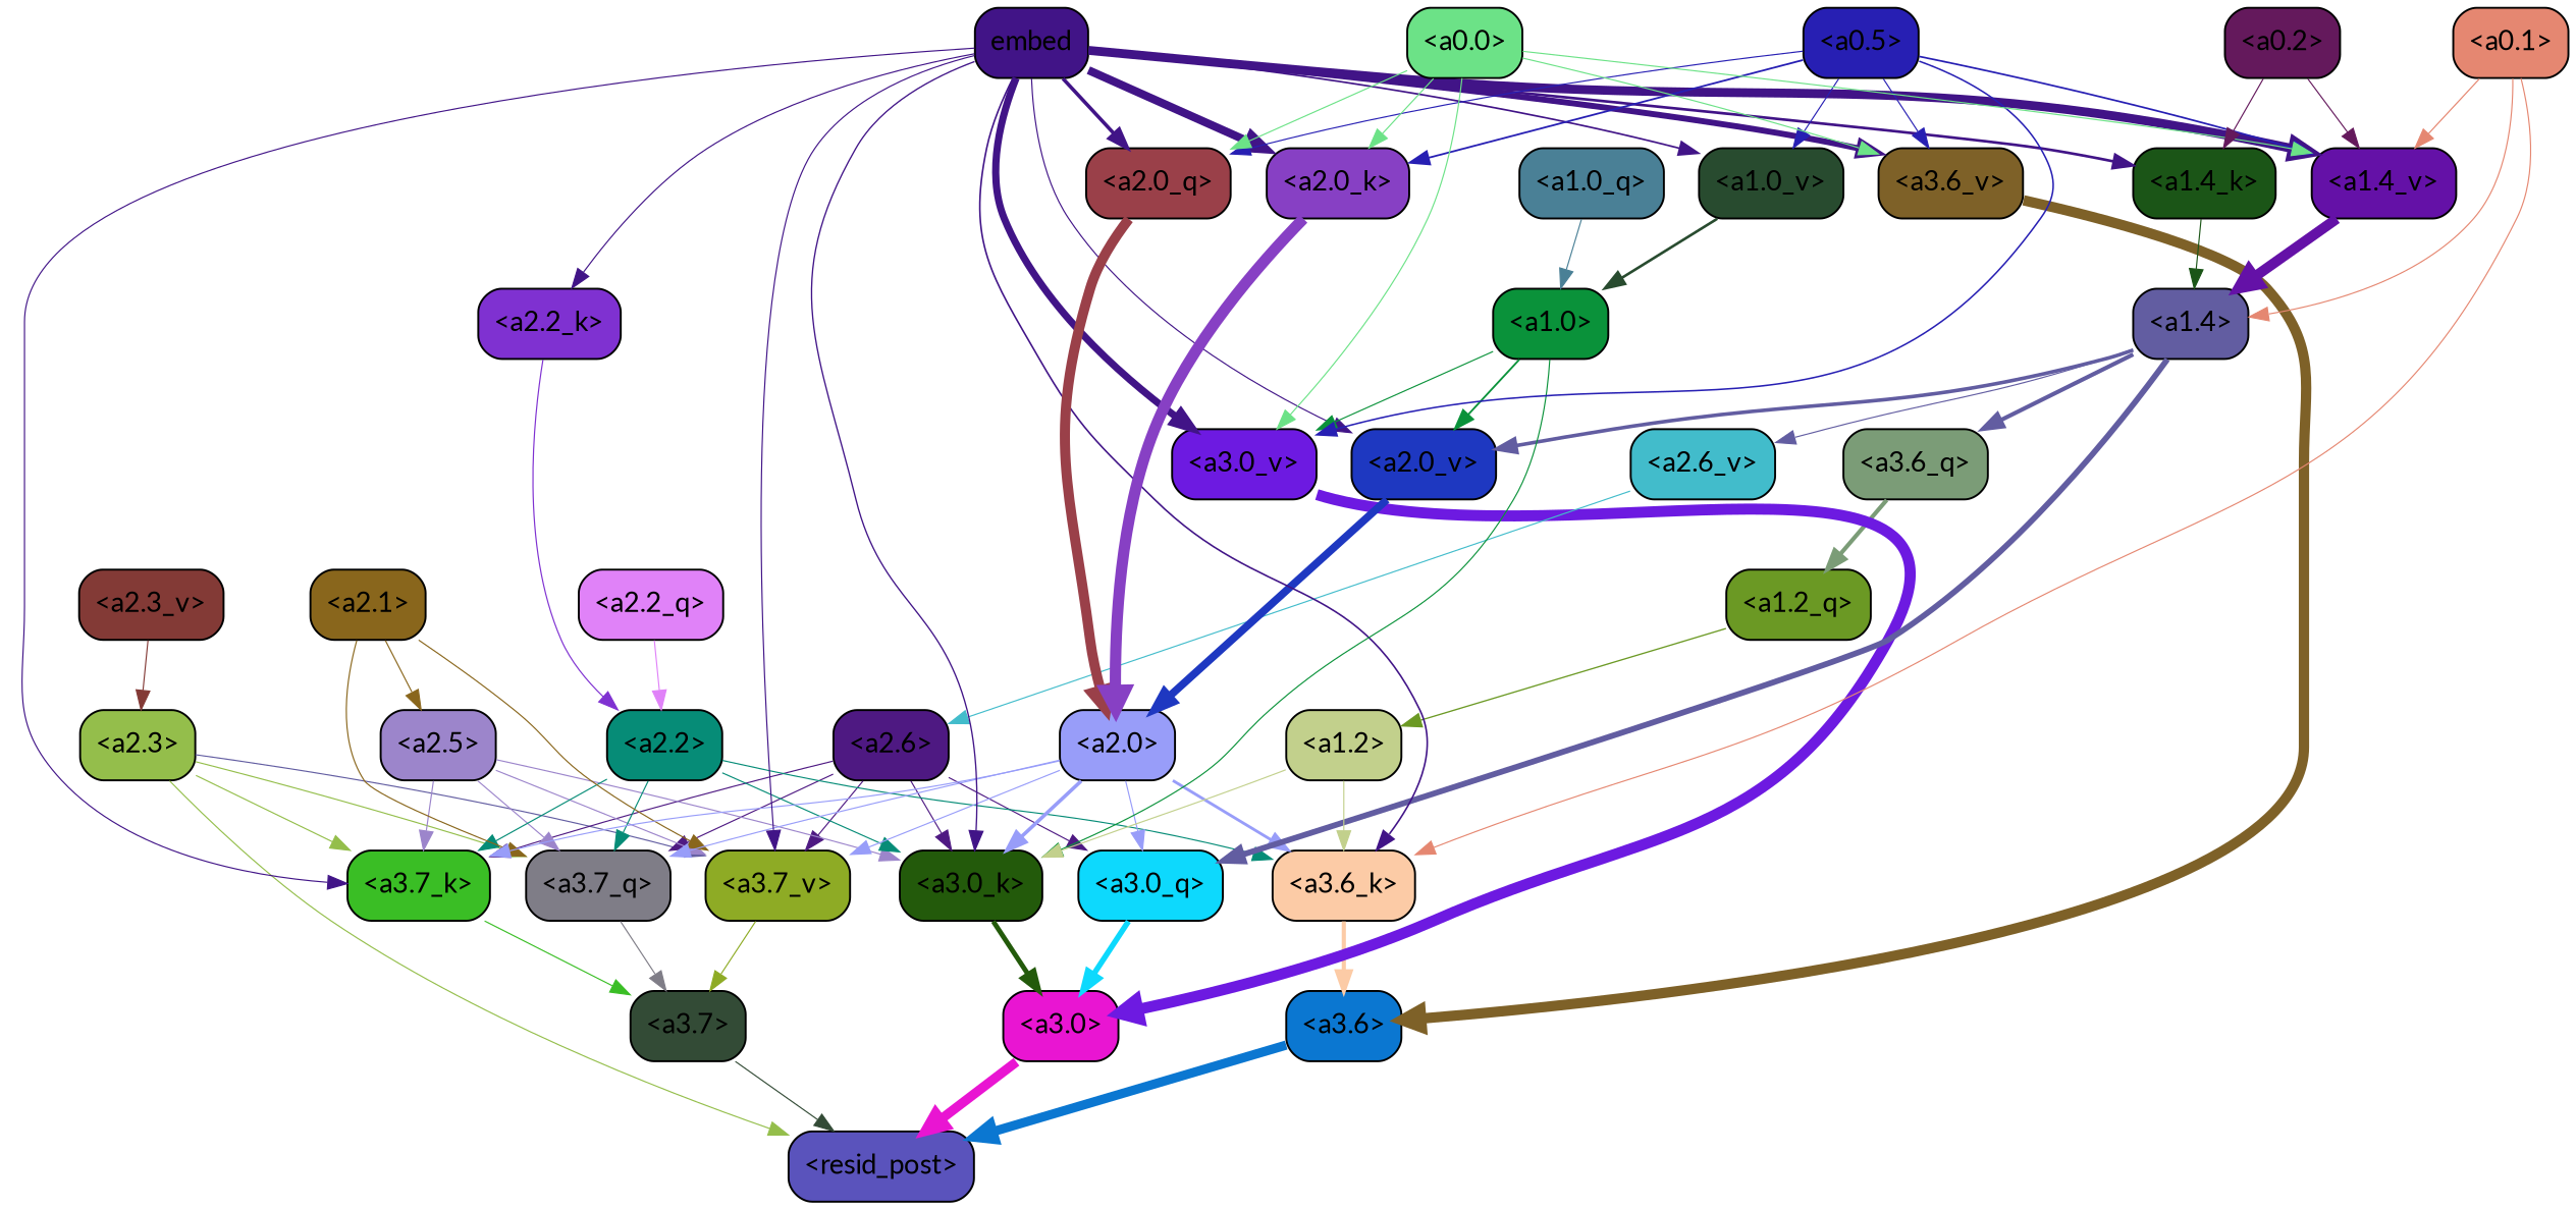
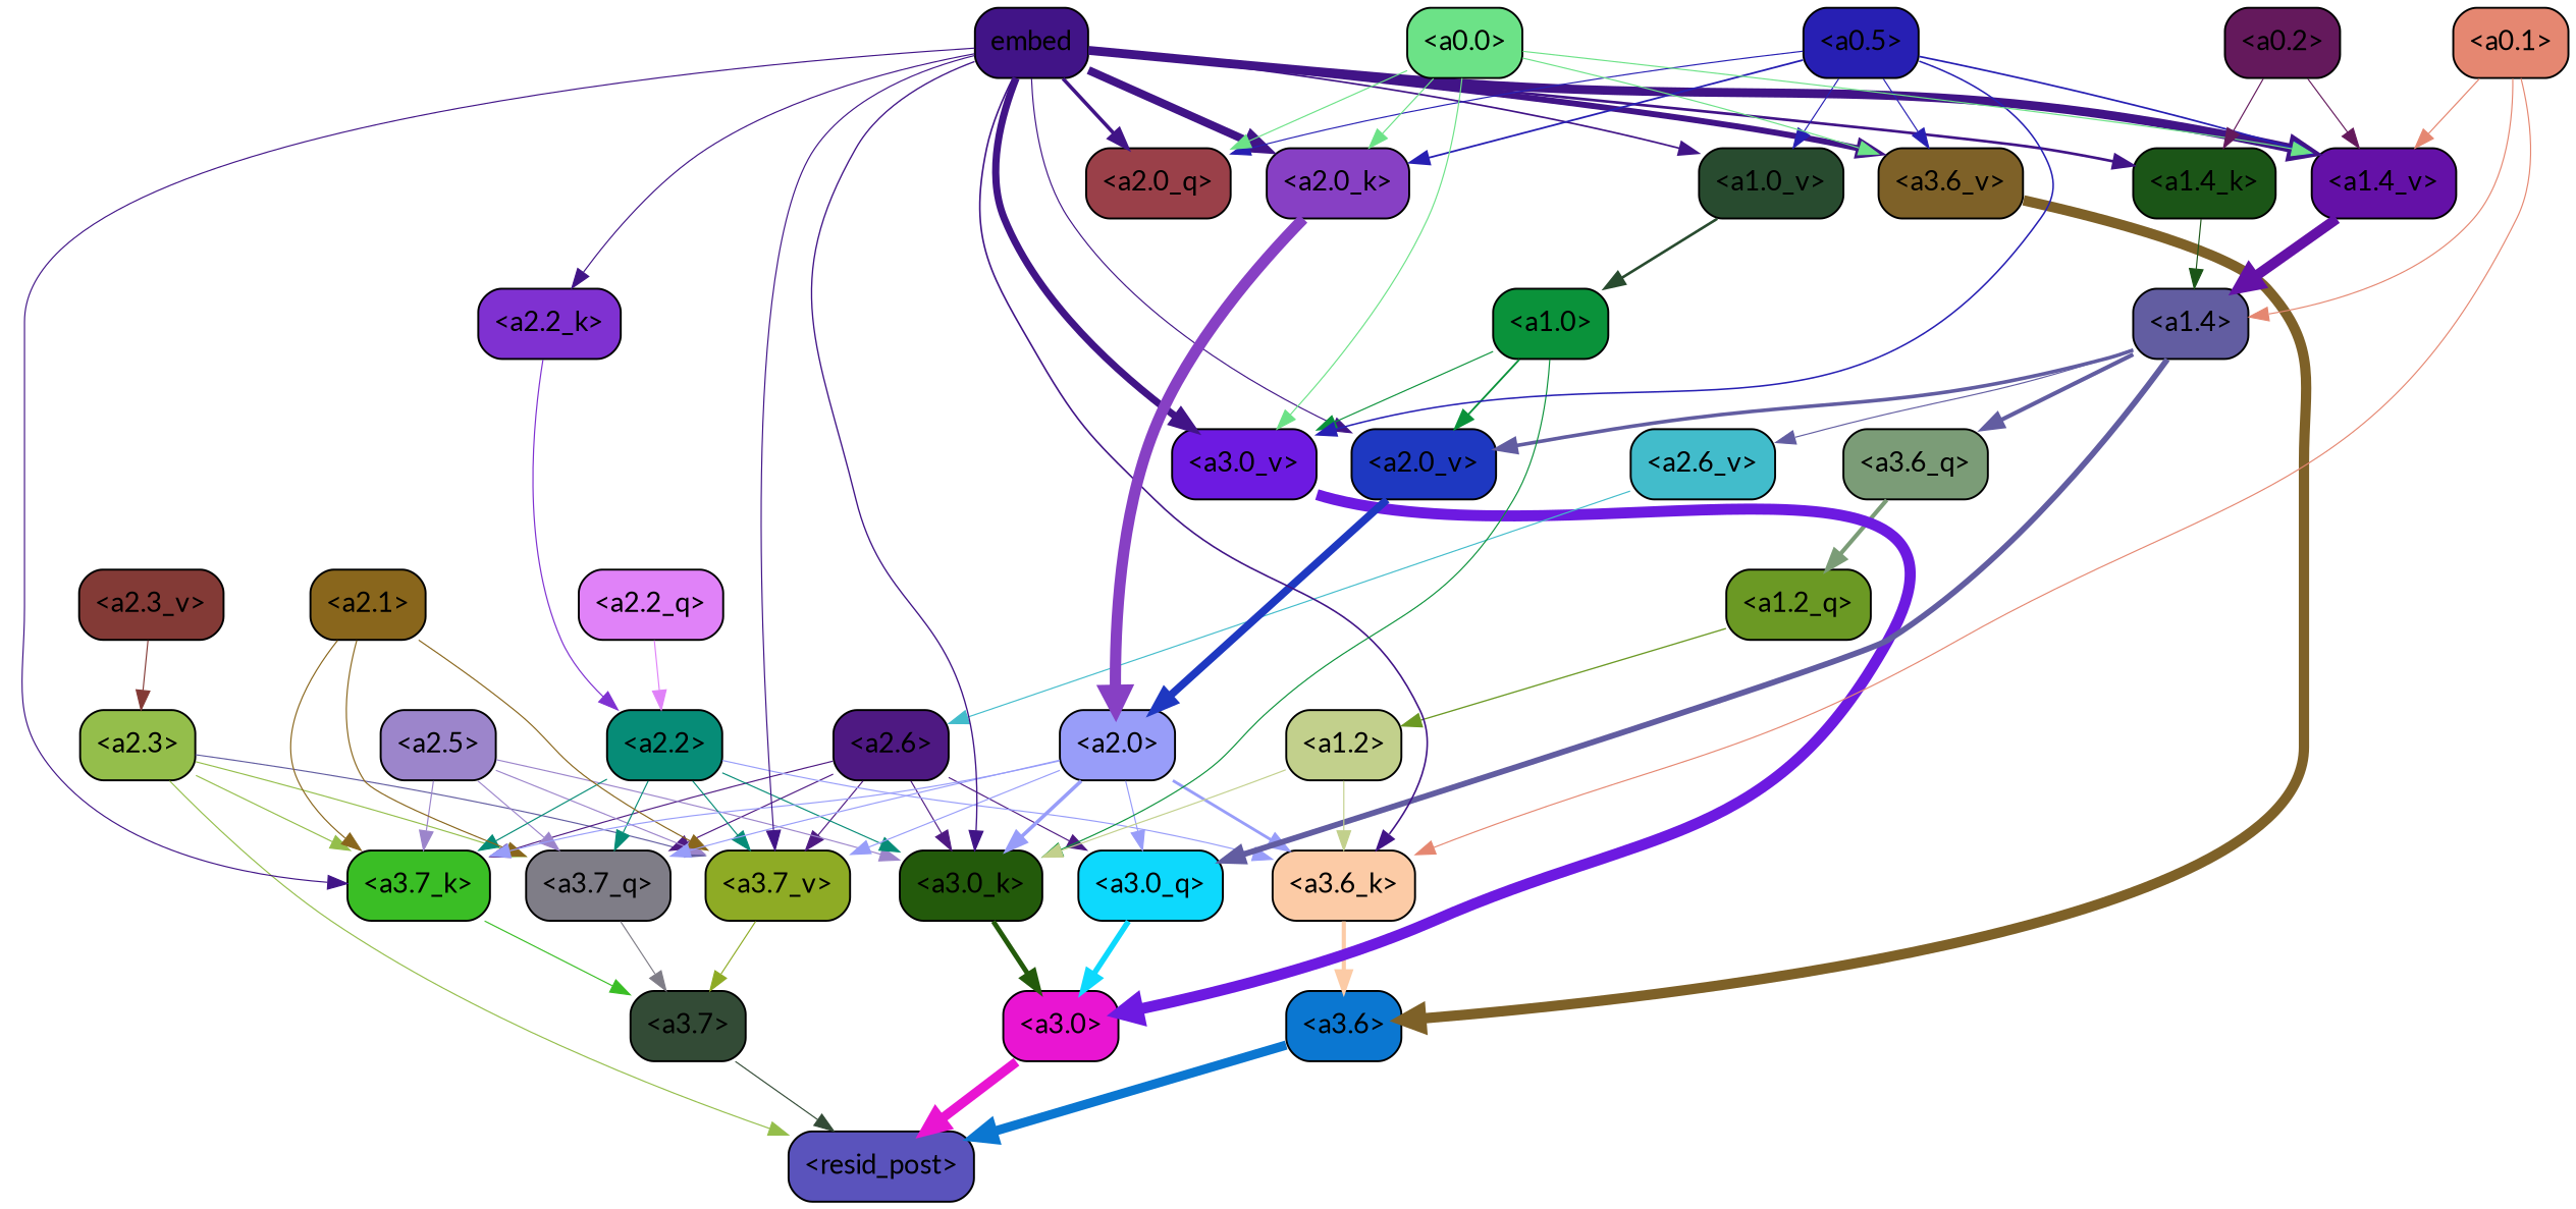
  strict digraph {
    fontname=Lato
    splines=true
    node [color=black fontname=Lato shape=box style="filled, rounded"]
    edge [color="#411487" fontname=Lato penwidth=0.6]
    "<a3.7>" [fillcolor="#334b36"]
    "<resid_post>" [fillcolor="#5a53bc"]
    "<a3.6>" [fillcolor="#0b77d1"]
    "<a3.0>" [fillcolor="#e915d2"]
    "<a2.3>" [fillcolor="#94be4b"]
    "<a3.7_q>" [fillcolor="#7f7d87"]
    "<a3.7_k>" [fillcolor="#3abe25"]
    "<a3.7_v>" [fillcolor="#8eab25"]
    "<a3.6_q>" [fillcolor="#7b9c77"]
    "<a1.2_q>" [fillcolor="#6b9924"]
    "<a3.0_q>" [fillcolor="#0dd9fd"]
    "<a3.6_k>" [fillcolor="#fccba6"]
    "<a3.0_k>" [fillcolor="#235a0b"]
    "<a3.6_v>" [fillcolor="#7e6128"]
    "<a3.0_v>" [fillcolor="#6d1ae1"]
    "<a2.6>" [fillcolor="#4e1982"]
    "<a2.5>" [fillcolor="#9c85cb"]
    "<a2.2>" [fillcolor="#068c77"]
    "<a2.1>" [fillcolor="#89661c"]
    "<a2.0>" [fillcolor="#989df9"]
    "<a1.4>" [fillcolor="#625da1"]
    "<a2.6_v>" [fillcolor="#42bccb"]
    "<a2.0_v>" [fillcolor="#1e38c1"]
    embed [fillcolor="#411487"]
    "<a2.0_q>" [fillcolor="#9a4049"]
    "<a2.2_k>" [fillcolor="#7f31d1"]
    "<a2.0_k>" [fillcolor="#8740c4"]
    "<a1.4_k>" [fillcolor="#1b5517"]
    "<a1.4_v>" [fillcolor="#6411a7"]
    "<a1.0_v>" [fillcolor="#284b2f"]
    "<a1.0>" [fillcolor="#0a923a"]
    "<a1.2>" [fillcolor="#c2d08c"]
    "<a0.1>" [fillcolor="#e58771"]
    "<a0.5>" [fillcolor="#271fb3"]
    "<a0.0>" [fillcolor="#6ce287"]
    "<a2.2_q>" [fillcolor="#e082f8"]
    "<a2.3_v>" [fillcolor="#833a36"]
-   "<a1.0_q>" [fillcolor="#4a8096"]
    "<a0.2>" [fillcolor="#64195c"]
    "<a3.7>" -> "<resid_post>" [color="#334b36"]
    "<a3.6>" -> "<resid_post>" [color="#0b77d1" penwidth=4.752790808677673]
    "<a3.0>" -> "<resid_post>" [color="#e915d2" penwidth=4.897669434547424]
    "<a2.3>" -> "<resid_post>" [color="#94be4b"]
    "<a2.3>" -> "<a3.7_q>" [color="#94be4b"]
    "<a2.3>" -> "<a3.7_k>" [color="#94be4b"]
    "<a2.3>" -> "<a3.7_v>" [color="#625da1"]
    "<a3.7_q>" -> "<a3.7>" [color="#7f7d87"]
    "<a3.7_k>" -> "<a3.7>" [color="#3abe25"]
    "<a3.7_v>" -> "<a3.7>" [color="#8eab25"]
    "<a3.6_q>" -> "<a1.2_q>" [color="#7b9c77" penwidth=2.160832464694977]
    "<a1.2_q>" -> "<a1.2>" [color="#6b9924" penwidth=0.6863181293010712]
    "<a3.0_q>" -> "<a3.0>" [color="#0dd9fd" penwidth=2.870753765106201]
    "<a3.6_k>" -> "<a3.6>" [color="#fccba6" penwidth=2.13908451795578]
    "<a3.0_k>" -> "<a3.0>" [color="#235a0b" penwidth=2.520303964614868]
    "<a3.6_v>" -> "<a3.6>" [color="#7e6128" penwidth=5.297133803367615]
    "<a3.0_v>" -> "<a3.0>" [color="#6d1ae1" penwidth=5.680712580680847]
    "<a2.6>" -> "<a3.7_q>" [color="#4e1982"]
    "<a2.6>" -> "<a3.7_k>" [color="#4e1982"]
    "<a2.6>" -> "<a3.7_v>" [color="#4e1982"]
    "<a2.6>" -> "<a3.0_q>" [color="#4e1982"]
    "<a2.6>" -> "<a3.0_k>" [color="#4e1982"]
    "<a2.5>" -> "<a3.7_q>" [color="#9c85cb"]
    "<a2.5>" -> "<a3.7_k>" [color="#9c85cb"]
    "<a2.5>" -> "<a3.7_v>" [color="#9c85cb"]
    "<a2.5>" -> "<a3.0_k>" [color="#9c85cb"]
    "<a2.2>" -> "<a3.7_q>" [color="#068c77"]
    "<a2.2>" -> "<a3.7_k>" [color="#068c77"]
-   "<a2.2>" -> "<a3.6_k>" [color="#068c77"]
+   "<a2.2>" -> "<a3.7_v>" [color="#068c77"]
+   "<a2.2>" -> "<a3.6_k>" [color="#989df9"]
    "<a2.2>" -> "<a3.0_k>" [color="#068c77"]
    "<a2.1>" -> "<a3.7_q>" [color="#89661c"]
-   "<a2.1>" -> "<a2.5>" [color="#89661c"]
+   "<a2.1>" -> "<a3.7_k>" [color="#89661c"]
    "<a2.1>" -> "<a3.7_v>" [color="#89661c"]
    "<a2.0>" -> "<a3.7_q>" [color="#989df9"]
    "<a2.0>" -> "<a3.7_k>" [color="#989df9"]
    "<a2.0>" -> "<a3.7_v>" [color="#989df9"]
    "<a2.0>" -> "<a3.0_q>" [color="#989df9"]
    "<a2.0>" -> "<a3.6_k>" [color="#989df9" penwidth=1.4811622872948647]
    "<a2.0>" -> "<a3.0_k>" [color="#989df9" penwidth=1.8632715698331594]
    "<a1.4>" -> "<a3.6_q>" [color="#625da1" penwidth=2.1468575447797775]
    "<a1.4>" -> "<a3.0_q>" [color="#625da1" penwidth=3.0006065368652344]
    "<a1.4>" -> "<a2.6_v>" [color="#625da1"]
    "<a1.4>" -> "<a2.0_v>" [color="#625da1" penwidth=1.8759949803352356]
    "<a2.6_v>" -> "<a2.6>" [color="#42bccb"]
    "<a2.0_v>" -> "<a2.0>" [color="#1e38c1" penwidth=3.9731863737106323]
    embed -> "<a3.7_k>"
    embed -> "<a3.7_v>"
    embed -> "<a3.6_k>" [penwidth=0.8410270567983389]
    embed -> "<a3.0_k>" [penwidth=0.691851794719696]
    embed -> "<a3.6_v>" [penwidth=3.0758190751075745]
    embed -> "<a3.0_v>" [penwidth=3.6927278637886047]
    embed -> "<a2.0_v>"
    embed -> "<a2.0_q>" [penwidth=1.8617419600486755]
    embed -> "<a2.2_k>"
    embed -> "<a2.0_k>" [penwidth=4.189224064350128]
    embed -> "<a1.4_k>" [penwidth=1.3883130550384521]
    embed -> "<a1.4_v>" [penwidth=4.585226953029633]
    embed -> "<a1.0_v>" [penwidth=0.8794136047363281]
-   "<a2.0_q>" -> "<a2.0>" [color="#9a4049" penwidth=5.1847569942474365]
    "<a2.2_k>" -> "<a2.2>" [color="#7f31d1" penwidth=0.6149471998214722]
    "<a2.0_k>" -> "<a2.0>" [color="#8740c4" penwidth=5.773491740226746]
    "<a1.4_k>" -> "<a1.4>" [color="#1b5517"]
    "<a1.4_v>" -> "<a1.4>" [color="#6411a7" penwidth=5.299546539783478]
    "<a1.0_v>" -> "<a1.0>" [color="#284b2f" penwidth=1.3690393567085266]
    "<a1.0>" -> "<a3.0_k>" [color="#0a923a"]
    "<a1.0>" -> "<a3.0_v>" [color="#0a923a"]
    "<a1.0>" -> "<a2.0_v>" [color="#0a923a" penwidth=0.9620223194360733]
    "<a1.2>" -> "<a3.6_k>" [color="#c2d08c"]
    "<a1.2>" -> "<a3.0_k>" [color="#c2d08c"]
    "<a0.1>" -> "<a3.6_k>" [color="#e58771"]
    "<a0.1>" -> "<a1.4>" [color="#e58771"]
    "<a0.1>" -> "<a1.4_v>" [color="#e58771" penwidth=0.6243228018283844]
    "<a0.5>" -> "<a3.6_v>" [color="#271fb3"]
    "<a0.5>" -> "<a3.0_v>" [color="#271fb3" penwidth=0.8028683364391327]
    "<a0.5>" -> "<a2.0_q>" [color="#271fb3"]
    "<a0.5>" -> "<a2.0_k>" [color="#271fb3" penwidth=0.9350990951061249]
    "<a0.5>" -> "<a1.4_v>" [color="#271fb3" penwidth=0.9007003456354141]
    "<a0.5>" -> "<a1.0_v>" [color="#271fb3"]
    "<a0.0>" -> "<a3.6_v>" [color="#6ce287"]
    "<a0.0>" -> "<a3.0_v>" [color="#6ce287"]
    "<a0.0>" -> "<a2.0_q>" [color="#6ce287"]
    "<a0.0>" -> "<a2.0_k>" [color="#6ce287"]
    "<a0.0>" -> "<a1.4_v>" [color="#6ce287"]
    "<a2.2_q>" -> "<a2.2>" [color="#e082f8"]
    "<a2.3_v>" -> "<a2.3>" [color="#833a36"]
-   "<a1.0_q>" -> "<a1.0>" [color="#4a8096"]
    "<a0.2>" -> "<a1.4_k>" [color="#64195c"]
    "<a0.2>" -> "<a1.4_v>" [color="#64195c"]
  }
